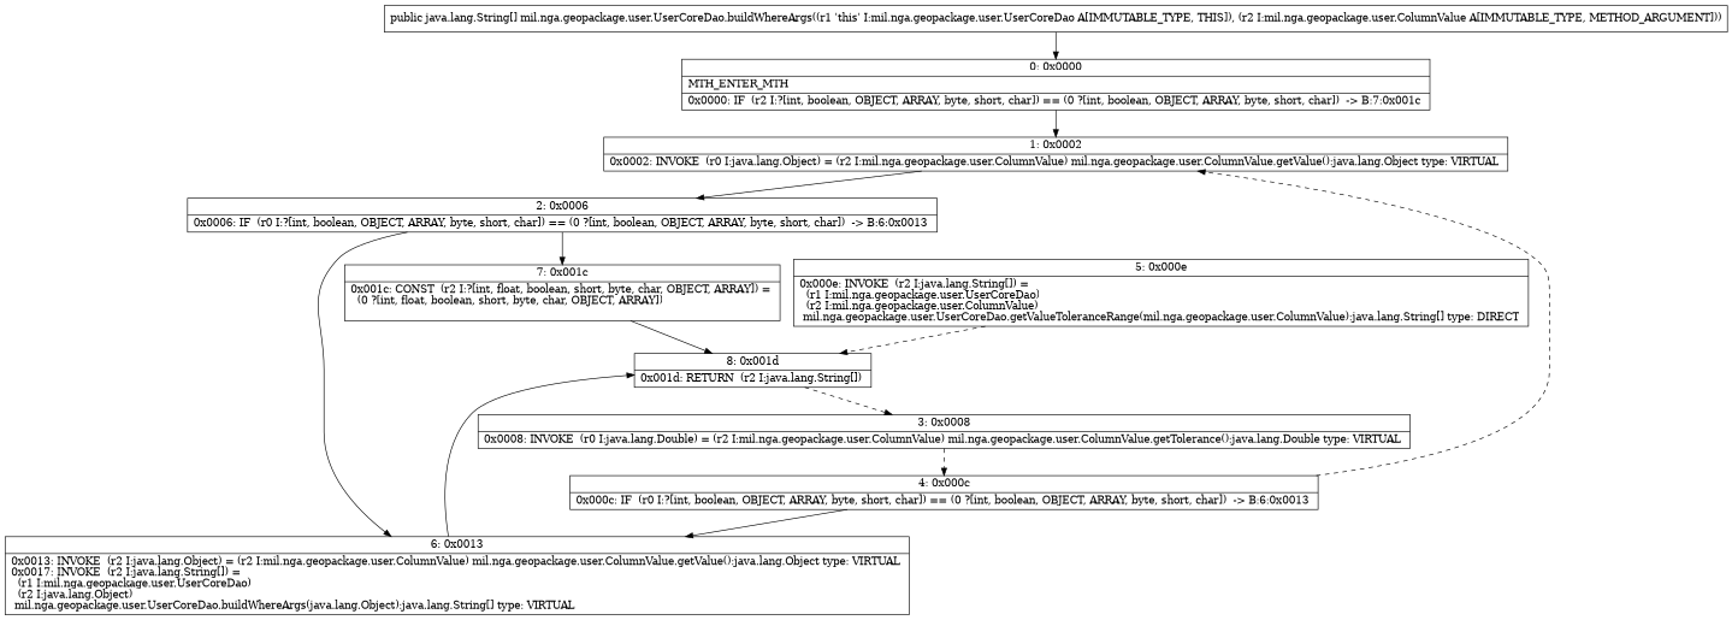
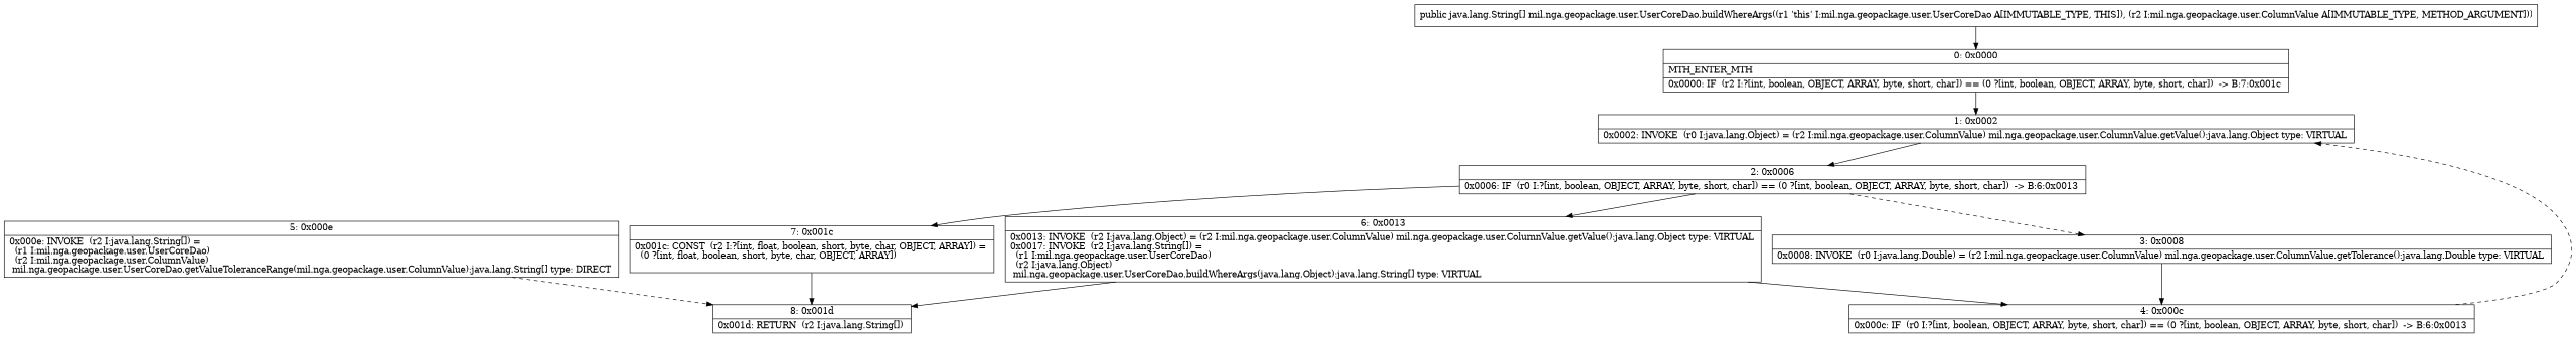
  digraph {
    node [shape=record]
    n1 [label="{0\:\ 0x0000|MTH_ENTER_MTH\l|0x0000: IF  (r2 I:?[int, boolean, OBJECT, ARRAY, byte, short, char]) == (0 ?[int, boolean, OBJECT, ARRAY, byte, short, char])  \-\> B:7:0x001c \l}"]
    n2 [label="{1\:\ 0x0002|0x0002: INVOKE  (r0 I:java.lang.Object) = (r2 I:mil.nga.geopackage.user.ColumnValue) mil.nga.geopackage.user.ColumnValue.getValue():java.lang.Object type: VIRTUAL \l}"]
    n3 [label="{2\:\ 0x0006|0x0006: IF  (r0 I:?[int, boolean, OBJECT, ARRAY, byte, short, char]) == (0 ?[int, boolean, OBJECT, ARRAY, byte, short, char])  \-\> B:6:0x0013 \l}"]
    n4 [label="{7\:\ 0x001c|0x001c: CONST  (r2 I:?[int, float, boolean, short, byte, char, OBJECT, ARRAY]) = \l  (0 ?[int, float, boolean, short, byte, char, OBJECT, ARRAY])\l \l}"]
    n5 [label="{8\:\ 0x001d|0x001d: RETURN  (r2 I:java.lang.String[]) \l}"]
    n6 [label="{3\:\ 0x0008|0x0008: INVOKE  (r0 I:java.lang.Double) = (r2 I:mil.nga.geopackage.user.ColumnValue) mil.nga.geopackage.user.ColumnValue.getTolerance():java.lang.Double type: VIRTUAL \l}"]
    n7 [label="{6\:\ 0x0013|0x0013: INVOKE  (r2 I:java.lang.Object) = (r2 I:mil.nga.geopackage.user.ColumnValue) mil.nga.geopackage.user.ColumnValue.getValue():java.lang.Object type: VIRTUAL \l0x0017: INVOKE  (r2 I:java.lang.String[]) = \l  (r1 I:mil.nga.geopackage.user.UserCoreDao)\l  (r2 I:java.lang.Object)\l mil.nga.geopackage.user.UserCoreDao.buildWhereArgs(java.lang.Object):java.lang.String[] type: VIRTUAL \l}"]
    n8 [label="{4\:\ 0x000c|0x000c: IF  (r0 I:?[int, boolean, OBJECT, ARRAY, byte, short, char]) == (0 ?[int, boolean, OBJECT, ARRAY, byte, short, char])  \-\> B:6:0x0013 \l}"]
    n9 [label="{5\:\ 0x000e|0x000e: INVOKE  (r2 I:java.lang.String[]) = \l  (r1 I:mil.nga.geopackage.user.UserCoreDao)\l  (r2 I:mil.nga.geopackage.user.ColumnValue)\l mil.nga.geopackage.user.UserCoreDao.getValueToleranceRange(mil.nga.geopackage.user.ColumnValue):java.lang.String[] type: DIRECT \l}"]
    n10 [label="{public java.lang.String[] mil.nga.geopackage.user.UserCoreDao.buildWhereArgs((r1 'this' I:mil.nga.geopackage.user.UserCoreDao A[IMMUTABLE_TYPE, THIS]), (r2 I:mil.nga.geopackage.user.ColumnValue A[IMMUTABLE_TYPE, METHOD_ARGUMENT])) }"]
    n1 -> n2 [style=solid]
    n2 -> n3
    n3 -> n4
-   n5 -> n6 [style=dashed]
+   n3 -> n6 [style=dashed]
    n3 -> n7
    n4 -> n5
-   n6 -> n8 [style=dashed]
+   n6 -> n8
    n7 -> n5
    n8 -> n2 [style=dashed]
-   n8 -> n7
+   n7 -> n8
    n9 -> n5 [style=dashed]
    n10 -> n1
  }
